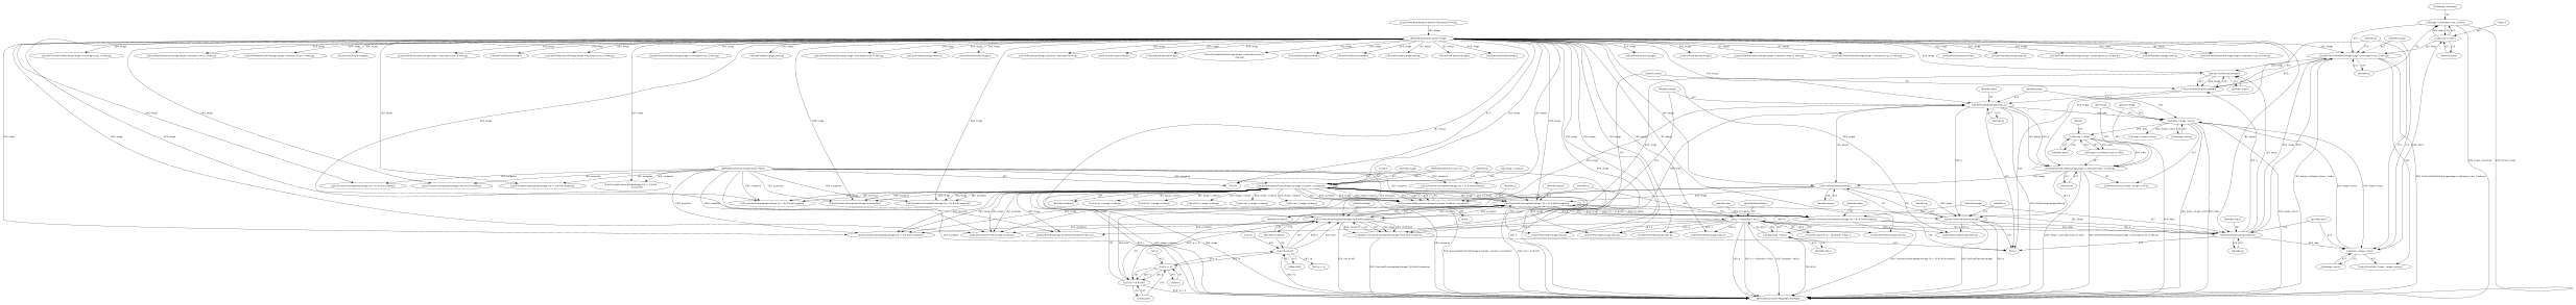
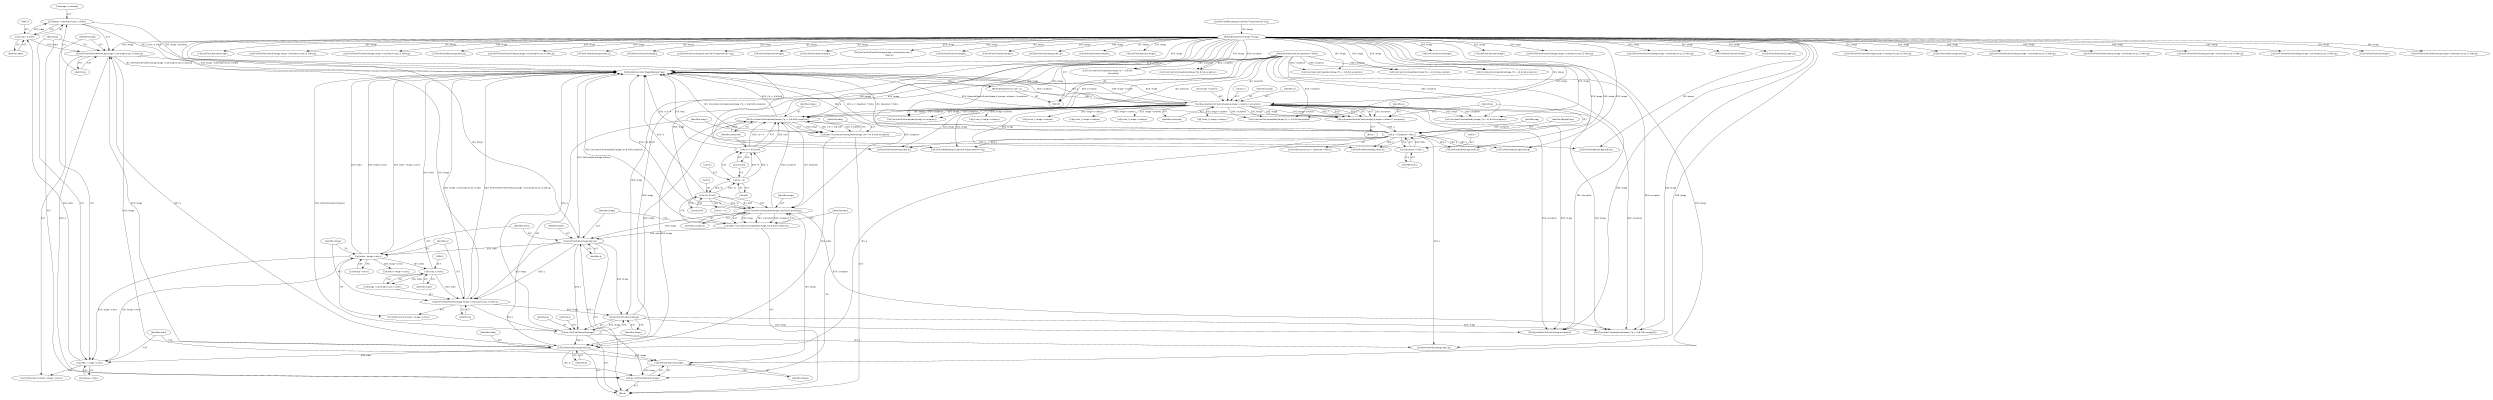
  digraph {
    fontname="Roboto Condensed"
    node [fontname="Roboto Condensed"]
    edge [fontname="Roboto Condensed"]
    n1 [label="(Call,image->colormap+(ssize_t) index)"]
    n2 [label="(Call,(ssize_t) index)"]
    n3 [label="(Call,SetPixelViaPixelInfo(image,image->colormap+(ssize_t) index,q))"]
    n4 [label="(MethodReturn,static MagickBooleanType)"]
    n5 [label="(Identifier,index)"]
    n6 [label="(ControlStructure,if (index < image->colors))"]
    n7 [label="(Call,GetPixelChannels(image))"]
    n8 [label="(Call,q+=GetPixelChannels(image))"]
    n9 [label="(Identifier,q)"]
    n10 [label="(Call,index < image->colors)"]
    n11 [label="(Call,index < image->colors)"]
    n12 [label="(Call,image->colors)"]
    n13 [label="(ControlStructure,if (index < image->colors))"]
    n14 [label="(Call,(ssize_t) index)"]
    n15 [label="(Call,index < image->colors)"]
    n16 [label="(Call,image->colors)"]
    n17 [label="(Call,SetPixelIndex(image,index,q))"]
    n18 [label="(Identifier,q)"]
    n19 [label="(Block,)"]
    n20 [label="(Call,ConstrainColormapIndex(image,(*p) & 0x0f,exception))"]
    n21 [label="(Identifier,image)"]
    n22 [label="(Call,SetPixelIndex(image,index,q))"]
    n23 [label="(Call,ConstrainColormapIndex(image,(*p >> 4) & 0x0f,exception))"]
    n24 [label="(Call,index=ConstrainColormapIndex(image,(*p >> 4) & 0x0f,exception))"]
    n25 [label="(Identifier,exception)"]
    n26 [label="(Call,ConstrainColormapIndex(image,(*p >> 4) & 0x0f,exception))"]
    n27 [label="(Call,SyncAuthenticPixels(image,exception))"]
    n28 [label="(Call,index=ConstrainColormapIndex(image,(*p) & 0x0f,exception))"]
    n29 [label="(Identifier,exception)"]
    n30 [label="(Call,(*p >> 4) & 0x0f)"]
    n31 [label="(Call,GetPixelChannels(image))"]
    n32 [label="(Call,q+=GetPixelChannels(image))"]
    n33 [label="(Identifier,image)"]
    n34 [label="(Call,SetPixelIndex(image,index,q))"]
    n35 [label="(Call,SetPixelViaPixelInfo(image,image->colormap+(ssize_t) index,q))"]
    n36 [label="(Identifier,q)"]
    n37 [label="(Identifier,q)"]
    n38 [label="(Call,(*p) & 0x0f)"]
    n39 [label="(MethodParameterIn,Image *image)"]
    n40 [label="(Call,QueueAuthenticPixels(image,0,y,image->columns,1,exception))"]
    n41 [label="(Call,GetPixelChannels(image))"]
    n42 [label="(Call,ConstrainColormapIndex(image,(*p) & 0x3,exception))"]
    n43 [label="(Call,GetPixelChannels(image))"]
    n44 [label="(Call,SetPixelViaPixelInfo(image,image->colormap+(ssize_t) index,q))"]
    n45 [label="(Call,SetPixelViaPixelInfo(image,image->colormap+(ssize_t) index,q))"]
    n46 [label="(Call,ConstrainColormapIndex(image,(*p >> 6) & 0x3,exception))"]
    n47 [label="(Call,SetPixelIndex(image,index,q))"]
    n48 [label="(Call,GetPixelChannels(image))"]
    n49 [label="(Call,SetPixelIndex(image,index,q))"]
    n50 [label="(Call,SetPixelViaPixelInfo(image,image->colormap+(ssize_t) index,q))"]
    n51 [label="(Call,SetPixelIndex(image,index,q))"]
    n52 [label="(Call,SetPixelViaPixelInfo(image,image->colormap+(ssize_t) index,q))"]
    n53 [label="(Call,ConstrainColormapIndex(image,(*p >> 2) & 0x3,exception))"]
    n54 [label="(Call,SetPixelIndex(image,index,q))"]
    n55 [label="(Call,ConstrainColormapIndex(image,*p,exception))"]
    n56 [label="(Call,ConstrainColormapIndex(image,(*p >> 6) & 0x3,exception))"]
    n57 [label="(Call,ConstrainColormapIndex(image,(*p >> 4) & 0x3,exception))"]
    n58 [label="(Call,SetPixelViaPixelInfo(image,image->colormap+(ssize_t) index,q))"]
    n59 [label="(Call,ConstrainColormapIndex(image,(*p >> 4) & 0x3,exception))"]
    n60 [label="(Call,SetPixelViaPixelInfo(image,image->colormap+(ssize_t) index,q))"]
    n61 [label="(Call,SetPixelViaPixelInfo(image,image->colormap+(ssize_t) index,q))"]
    n62 [label="(Call,GetPixelChannels(image))"]
    n63 [label="(Call,SetPixelRed(image,ScaleCharToQuantum(*p++),q))"]
    n64 [label="(Call,SetPixelViaPixelInfo(image,image->colormap+(ssize_t) index,q))"]
    n65 [label="(Call,GetPixelChannels(image))"]
    n66 [label="(Call,SetPixelViaPixelInfo(image,image->colormap+(ssize_t) index,q))"]
    n67 [label="(Call,ConstrainColormapIndex(image,(*p >> 2) & 0x3,\n                       exception))"]
    n68 [label="(Call,SetPixelViaPixelInfo(image,image->colormap+(ssize_t) index,q))"]
    n69 [label="(Call,SetPixelIndex(image,index,q))"]
    n70 [label="(Call,SetPixelIndex(image,index,q))"]
    n71 [label="(Call,SetPixelIndex(image,index,q))"]
    n72 [label="(Call,SetPixelViaPixelInfo(image,image->colormap+(ssize_t) index,q))"]
    n73 [label="(Call,SetPixelIndex(image,index,q))"]
    n74 [label="(Call,GetPixelChannels(image))"]
    n75 [label="(Call,SetPixelIndex(image,index,q))"]
    n76 [label="(Call,SetPixelGreen(image,ScaleCharToQuantum(*p++),q))"]
    n77 [label="(Call,GetPixelChannels(image))"]
    n78 [label="(Call,GetPixelChannels(image))"]
    n79 [label="(Call,SetPixelViaPixelInfo(image,image->colormap+(ssize_t)\n                        index,q))"]
    n80 [label="(Call,GetPixelChannels(image))"]
    n81 [label="(Call,GetPixelChannels(image))"]
    n82 [label="(Call,SetPixelIndex(image,index,q))"]
    n83 [label="(Call,GetPixelChannels(image))"]
    n84 [label="(Call,GetPixelChannels(image))"]
    1000105
    n86 [label="(Call,q=QueueAuthenticPixels(image,0,y,image->columns,1,exception))"]
    n87 [label="(Call,(ssize_t) image->columns)"]
    n88 [label="(Call,(ssize_t) image->columns)"]
    n89 [label="(Call,(ssize_t) image->columns)"]
    n90 [label="(Call,(ssize_t) image->columns)"]
    n91 [label="(Call,(ssize_t) image->columns)"]
    n92 [label="(Identifier,exception)"]
    n93 [label="(Call,SetPixelBlue(image,ScaleCharToQuantum(*p++),q))"]
    n94 [label="(Call,*p >> 4)"]
    n95 [label="(Literal,0x0f)"]
    n96 [label="(Call,*p >> 4)"]
    n97 [label="(Literal,4)"]
    n98 [label="(Literal,0x0f)"]
    n99 [label="(MethodParameterIn,ExceptionInfo *index)"]
    n100 [label="(Identifier,index)"]
    n101 [label="(Call,image->colormap+(ssize_t) index)"]
    n102 [label="(Call,q == (Quantum *) NULL)"]
    n103 [label="(Block,)"]
    n104 [label="(MethodParameterIn,ssize_t y)"]
    n105 [label="(Call,(Quantum *) NULL)"]
    n106 [label="(ControlStructure,if (q == (Quantum *) NULL))"]
    n107 [label="(Identifier,NULL)"]
    n108 [label="(Identifier,index)"]
    n109 [label="(Identifier,bpp)"]
    n110 [label="(Identifier,y)"]
    n111 [label="(Identifier,index)"]
    n112 [label="(Call,image->columns)"]
    n113 [label="(Identifier,index)"]
    n114 [label="(Identifier,image)"]
    n115 [label="(Identifier,MagickFalse)"]
    n116 [label="(Literal,1)"]
    n117 [label="(Identifier,q)"]
    n118 [label="(Identifier,index)"]
    n119 [label="(Identifier,image)"]
    n120 [label="(Identifier,image)"]
    n121 [label="(Identifier,q)"]
    n122 [label="(Identifier,image)"]
    n123 [label="(Identifier,q)"]
    n124 [label="(Identifier,p)"]
    n125 [label="(Identifier,index)"]
    n126 [label="(Identifier,q)"]
    n127 [label="(Identifier,index)"]
    n128 [label="(Call,*p)"]
    n129 [label="(Identifier,image)"]
    n130 [label="(Call,image->colormap)"]
    n131 [label="(Identifier,x)"]
    n132 [label="(Identifier,image)"]
    n133 [label="(Call,*p)"]
    n134 [label="(Identifier,image)"]
    1000618
    1000651
    1000131
    n1 -> n2 [label="CFG: "]
    n1 -> n3 [label="AST: "]
    n1 -> n4 [label="DDG: image->colormap"]
    n1 -> n4 [label="DDG: (ssize_t) index"]
    n2 -> n1 [label="AST: "]
    n2 -> n1 [label="DDG: index"]
    n2 -> n3 [label="DDG: index"]
    n2 -> n5 [label="CFG: "]
    n3 -> n4 [label="DDG: image->colormap+(ssize_t) index"]
    n3 -> n4 [label="DDG: SetPixelViaPixelInfo(image,image->colormap+(ssize_t) index,q)"]
    n3 -> n6 [label="AST: "]
    n3 -> n7 [label="DDG: image"]
    n3 -> n8 [label="DDG: q"]
    n3 -> n9 [label="CFG: "]
    n5 -> n2 [label="AST: "]
    n7 -> n8 [label="AST: "]
    n7 -> n8 [label="DDG: image"]
    n7 -> n20 [label="DDG: image"]
    n7 -> n21 [label="CFG: "]
    n8 -> n7 [label="CFG: "]
    n8 -> n19 [label="AST: "]
    n8 -> n22 [label="DDG: q"]
    n9 -> n1 [label="CFG: "]
    n9 -> n3 [label="AST: "]
    n10 -> n2 [label="DDG: index"]
    n10 -> n6 [label="AST: "]
    n10 -> n11 [label="DDG: image->colors"]
    n10 -> n12 [label="CFG: "]
    n11 -> n4 [label="DDG: image->colors"]
    n11 -> n4 [label="DDG: index < image->colors"]
    n11 -> n4 [label="DDG: index"]
    n11 -> n10 [label="DDG: image->colors"]
    n11 -> n13 [label="AST: "]
    n11 -> n14 [label="DDG: index"]
    n11 -> n15 [label="DDG: image->colors"]
    n11 -> n16 [label="CFG: "]
    n12 -> n10 [label="AST: "]
    n14 -> n4 [label="DDG: index"]
    n14 -> n35 [label="DDG: index"]
    n14 -> n100 [label="CFG: "]
    n14 -> n101 [label="AST: "]
    n14 -> n101 [label="DDG: index"]
    n16 -> n11 [label="AST: "]
    n17 -> n3 [label="DDG: image"]
    n17 -> n3 [label="DDG: q"]
    n17 -> n7 [label="DDG: image"]
    n17 -> n8 [label="DDG: q"]
    n17 -> n10 [label="DDG: index"]
    n17 -> n18 [label="CFG: "]
    n17 -> n19 [label="AST: "]
    n18 -> n17 [label="AST: "]
    n20 -> n4 [label="DDG: (*p) & 0x0f"]
    n20 -> n22 [label="DDG: image"]
    n20 -> n23 [label="DDG: exception"]
    n20 -> n26 [label="DDG: exception"]
-   n20 -> n27 [label="DDG: exception"]
    n20 -> n28 [label="AST: "]
    n20 -> n28 [label="DDG: image"]
    n20 -> n28 [label="DDG: (*p) & 0x0f"]
    n20 -> n28 [label="DDG: exception"]
    n20 -> n29 [label="CFG: "]
    n21 -> n7 [label="AST: "]
    n22 -> n4 [label="DDG: SetPixelIndex(image,index,q)"]
    n22 -> n11 [label="DDG: index"]
    n22 -> n19 [label="AST: "]
    n22 -> n31 [label="DDG: image"]
    n22 -> n32 [label="DDG: q"]
    n22 -> n35 [label="DDG: image"]
    n22 -> n35 [label="DDG: q"]
    n22 -> n36 [label="CFG: "]
    n23 -> n4 [label="DDG: (*p >> 4) & 0x0f"]
    n23 -> n17 [label="DDG: image"]
    n23 -> n20 [label="DDG: exception"]
    n23 -> n24 [label="AST: "]
    n23 -> n24 [label="DDG: image"]
    n23 -> n24 [label="DDG: (*p >> 4) & 0x0f"]
    n23 -> n24 [label="DDG: exception"]
    n23 -> n25 [label="CFG: "]
    n24 -> n4 [label="DDG: ConstrainColormapIndex(image,(*p >> 4) & 0x0f,exception)"]
    n24 -> n17 [label="DDG: index"]
    n24 -> n19 [label="AST: "]
    n24 -> n23 [label="CFG: "]
    n25 -> n23 [label="AST: "]
    n25 -> n30 [label="CFG: "]
    n28 -> n4 [label="DDG: ConstrainColormapIndex(image,(*p) & 0x0f,exception)"]
    n28 -> n19 [label="AST: "]
    n28 -> n20 [label="CFG: "]
    n28 -> n22 [label="DDG: index"]
    n29 -> n20 [label="AST: "]
    n29 -> n38 [label="CFG: "]
    n30 -> n4 [label="DDG: *p >> 4"]
    n30 -> n23 [label="AST: "]
    n30 -> n23 [label="DDG: *p >> 4"]
    n30 -> n23 [label="DDG: 0x0f"]
    n30 -> n98 [label="CFG: "]
    n31 -> n23 [label="DDG: image"]
    n31 -> n26 [label="DDG: image"]
    n31 -> n27 [label="DDG: image"]
    n31 -> n32 [label="AST: "]
    n31 -> n32 [label="DDG: image"]
    n31 -> n33 [label="CFG: "]
    n32 -> n4 [label="DDG: GetPixelChannels(image)"]
    n32 -> n4 [label="DDG: q"]
    n32 -> n17 [label="DDG: q"]
    n32 -> n19 [label="AST: "]
    n32 -> n31 [label="CFG: "]
    n32 -> n34 [label="DDG: q"]
    n33 -> n31 [label="AST: "]
    n35 -> n4 [label="DDG: image->colormap+(ssize_t) index"]
    n35 -> n4 [label="DDG: SetPixelViaPixelInfo(image,image->colormap+(ssize_t) index,q)"]
    n35 -> n13 [label="AST: "]
    n35 -> n31 [label="DDG: image"]
    n35 -> n32 [label="DDG: q"]
    n35 -> n37 [label="CFG: "]
    n36 -> n22 [label="AST: "]
    n37 -> n35 [label="AST: "]
    n38 -> n4 [label="DDG: *p"]
    n38 -> n20 [label="AST: "]
    n38 -> n20 [label="DDG: *p"]
    n38 -> n20 [label="DDG: 0x0f"]
    n38 -> n94 [label="DDG: *p"]
    n38 -> n95 [label="CFG: "]
    n38 -> n96 [label="DDG: *p"]
    n39 -> n3 [label="DDG: image"]
    n39 -> n4 [label="DDG: image"]
    n39 -> n7 [label="DDG: image"]
    n39 -> n17 [label="DDG: image"]
    n39 -> n20 [label="DDG: image"]
    n39 -> n22 [label="DDG: image"]
    n39 -> n23 [label="DDG: image"]
    n39 -> n26 [label="DDG: image"]
    n39 -> n27 [label="DDG: image"]
    n39 -> n31 [label="DDG: image"]
    n39 -> n34 [label="DDG: image"]
    n39 -> n35 [label="DDG: image"]
    n39 -> n40 [label="DDG: image"]
    n39 -> n41 [label="DDG: image"]
-   n39 -> n42 [label="DDG: image"]
+   n39 -> n42 [label="DDG: exception"]
    n39 -> n43 [label="DDG: image"]
    n39 -> n44 [label="DDG: image"]
    n39 -> n45 [label="DDG: image"]
    n39 -> n46 [label="DDG: image"]
    n39 -> n47 [label="DDG: image"]
    n39 -> n48 [label="DDG: image"]
    n39 -> n49 [label="DDG: image"]
    n39 -> n50 [label="DDG: image"]
    n39 -> n51 [label="DDG: image"]
    n39 -> n52 [label="DDG: image"]
    n39 -> n53 [label="DDG: image"]
    n39 -> n54 [label="DDG: image"]
    n39 -> n55 [label="DDG: image"]
    n39 -> n56 [label="DDG: image"]
    n39 -> n57 [label="DDG: image"]
    n39 -> n58 [label="DDG: image"]
    n39 -> n59 [label="DDG: image"]
    n39 -> n60 [label="DDG: image"]
    n39 -> n61 [label="DDG: image"]
    n39 -> n62 [label="DDG: image"]
    n39 -> n63 [label="DDG: image"]
    n39 -> n64 [label="DDG: image"]
    n39 -> n65 [label="DDG: image"]
    n39 -> n66 [label="DDG: image"]
    n39 -> n67 [label="DDG: image"]
    n39 -> n68 [label="DDG: image"]
    n39 -> n69 [label="DDG: image"]
    n39 -> n70 [label="DDG: image"]
    n39 -> n71 [label="DDG: image"]
    n39 -> n72 [label="DDG: image"]
    n39 -> n73 [label="DDG: image"]
    n39 -> n74 [label="DDG: image"]
    n39 -> n75 [label="DDG: image"]
    n39 -> n76 [label="DDG: image"]
    n39 -> n77 [label="DDG: image"]
    n39 -> n78 [label="DDG: image"]
    n39 -> n79 [label="DDG: image"]
    n39 -> n80 [label="DDG: image"]
    n39 -> n81 [label="DDG: image"]
    n39 -> n82 [label="DDG: image"]
    n39 -> n83 [label="DDG: image"]
    n39 -> n84 [label="DDG: image"]
    n39 -> 1000105 [label="AST: "]
    n40 -> n4 [label="DDG: exception"]
    n40 -> n4 [label="DDG: y"]
    n40 -> n4 [label="DDG: image->columns"]
    n40 -> n4 [label="DDG: image"]
    n40 -> n23 [label="DDG: image"]
    n40 -> n23 [label="DDG: exception"]
    n40 -> n26 [label="DDG: image"]
    n40 -> n26 [label="DDG: exception"]
    n40 -> n27 [label="DDG: image"]
    n40 -> n27 [label="DDG: exception"]
    n40 -> n46 [label="DDG: image"]
    n40 -> n46 [label="DDG: exception"]
    n40 -> n55 [label="DDG: image"]
    n40 -> n55 [label="DDG: exception"]
    n40 -> n56 [label="DDG: image"]
    n40 -> n56 [label="DDG: exception"]
    n40 -> n63 [label="DDG: image"]
    n40 -> n71 [label="DDG: image"]
    n40 -> n75 [label="DDG: image"]
    n40 -> n86 [label="AST: "]
    n40 -> n86 [label="DDG: exception"]
    n40 -> n86 [label="DDG: image"]
    n40 -> n86 [label="DDG: image->columns"]
    n40 -> n86 [label="DDG: 1"]
    n40 -> n86 [label="DDG: 0"]
    n40 -> n86 [label="DDG: y"]
    n40 -> n87 [label="DDG: image->columns"]
    n40 -> n88 [label="DDG: image->columns"]
    n40 -> n89 [label="DDG: image->columns"]
    n40 -> n90 [label="DDG: image->columns"]
    n40 -> n91 [label="DDG: image->columns"]
    n40 -> n92 [label="CFG: "]
    n86 -> n4 [label="DDG: QueueAuthenticPixels(image,0,y,image->columns,1,exception)"]
    n86 -> n40 [label="CFG: "]
    n86 -> n102 [label="DDG: q"]
    n86 -> n103 [label="AST: "]
    n92 -> n40 [label="AST: "]
    n93 -> n39 [label="DDG: image"]
    n94 -> n30 [label="AST: "]
    n94 -> n30 [label="DDG: *p"]
    n94 -> n30 [label="DDG: 4"]
    n94 -> n38 [label="DDG: *p"]
    n94 -> n97 [label="CFG: "]
    n95 -> n38 [label="AST: "]
    n97 -> n94 [label="AST: "]
    n98 -> n30 [label="AST: "]
    n98 -> n94 [label="CFG: "]
    n99 -> n4 [label="DDG: exception"]
    n99 -> n20 [label="DDG: exception"]
    n99 -> n23 [label="DDG: exception"]
    n99 -> n26 [label="DDG: exception"]
    n99 -> n27 [label="DDG: exception"]
    n99 -> n40 [label="DDG: exception"]
    n99 -> n42 [label="DDG: exception"]
    n99 -> n46 [label="DDG: exception"]
    n99 -> n53 [label="DDG: exception"]
    n99 -> n55 [label="DDG: exception"]
    n99 -> n56 [label="DDG: exception"]
    n99 -> n57 [label="DDG: exception"]
    n99 -> n59 [label="DDG: exception"]
    n99 -> n67 [label="DDG: exception"]
    n99 -> 1000105 [label="AST: "]
    n100 -> n14 [label="AST: "]
    n101 -> n14 [label="CFG: "]
    n101 -> n35 [label="AST: "]
    n102 -> n4 [label="DDG: (Quantum *) NULL"]
    n102 -> n4 [label="DDG: q"]
    n102 -> n4 [label="DDG: q == (Quantum *) NULL"]
    n102 -> n17 [label="DDG: q"]
    n102 -> n34 [label="DDG: q"]
    n102 -> n47 [label="DDG: q"]
    n102 -> n54 [label="DDG: q"]
    n102 -> n63 [label="DDG: q"]
    n102 -> n69 [label="DDG: q"]
    n102 -> n71 [label="DDG: q"]
    n102 -> n75 [label="DDG: q"]
    n102 -> n105 [label="CFG: "]
    n102 -> n106 [label="AST: "]
-   n104 -> n4 [label="DDG: y"]
+   n4 -> n104 [label="DDG: y"]
    n104 -> n40 [label="DDG: y"]
    n104 -> 1000105 [label="AST: "]
    n105 -> n4 [label="DDG: NULL"]
    n105 -> n102 [label="AST: "]
    n105 -> n102 [label="DDG: NULL"]
    n105 -> n107 [label="CFG: "]
    n107 -> n105 [label="AST: "]
    n108 -> n10 [label="AST: "]
    n108 -> n17 [label="CFG: "]
    n109 -> n102 [label="DDG: exception"]
    n110 -> n40 [label="AST: "]
    n111 -> n17 [label="AST: "]
    n112 -> n40 [label="AST: "]
    n113 -> n8 [label="CFG: "]
    n113 -> n28 [label="AST: "]
    n114 -> n20 [label="AST: "]
    n115 -> n102 [label="CFG: "]
    n116 -> n40 [label="AST: "]
    n117 -> n86 [label="CFG: "]
    n117 -> n102 [label="AST: "]
    n118 -> n11 [label="AST: "]
    n118 -> n22 [label="CFG: "]
    n119 -> n22 [label="AST: "]
    n119 -> n28 [label="CFG: "]
    n120 -> n23 [label="AST: "]
    n121 -> n32 [label="AST: "]
    n122 -> n17 [label="AST: "]
    n122 -> n24 [label="CFG: "]
    n123 -> n3 [label="CFG: "]
    n123 -> n8 [label="AST: "]
    n123 -> n10 [label="CFG: "]
    n124 -> n11 [label="CFG: "]
    n124 -> n35 [label="CFG: "]
    n125 -> n24 [label="AST: "]
    n126 -> n86 [label="AST: "]
    n127 -> n22 [label="AST: "]
    n128 -> n38 [label="AST: "]
    n129 -> n3 [label="AST: "]
    n129 -> n10 [label="CFG: "]
    n130 -> n1 [label="AST: "]
    n131 -> n32 [label="CFG: "]
    n132 -> n40 [label="AST: "]
    n133 -> n94 [label="AST: "]
    n134 -> n11 [label="CFG: "]
    n134 -> n35 [label="AST: "]
    1000618 -> n2 [label="AST: "]
    1000651 -> n14 [label="AST: "]
    1000131 -> n105 [label="AST: "]
  }
